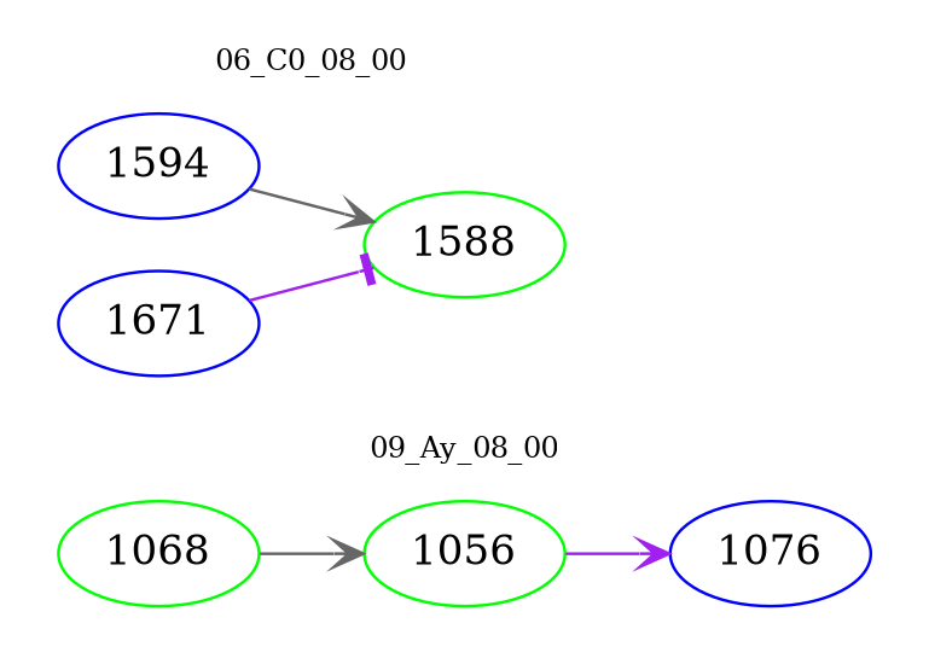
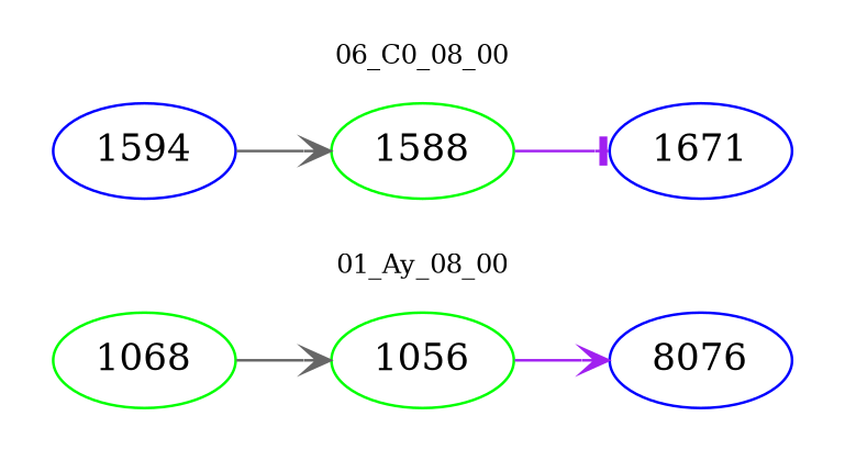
  digraph {
    fontname="DejaVu Serif"
    rankdir=LR
    node [color=green fontname="DejaVu Serif"]
    edge [arrowhead=vee color=gray40 fontname="DejaVu Serif"]
    n1 [label=1068]
    n2 [label=1056]
-   n3 [color=blue label=1076]
+   n3 [color=blue label=8076]
    n4 [color=blue label=1594]
    n5 [label=1588]
    n6 [color=blue label=1671]
    subgraph cluster_1 {
      color=white
      fontsize=10
-     label="09_Ay_08_00"
+     label="01_Ay_08_00"
      n1
      n2
      n3
    }
    subgraph cluster_2 {
      color=white
      fontsize=10
      label="06_C0_08_00"
      n4
      n5
      n6
    }
    n1 -> n2
    n2 -> n3 [color=purple]
    n4 -> n5
-   n6 -> n5 [arrowhead=tee color=purple]
+   n5 -> n6 [arrowhead=tee color=purple]
  }
